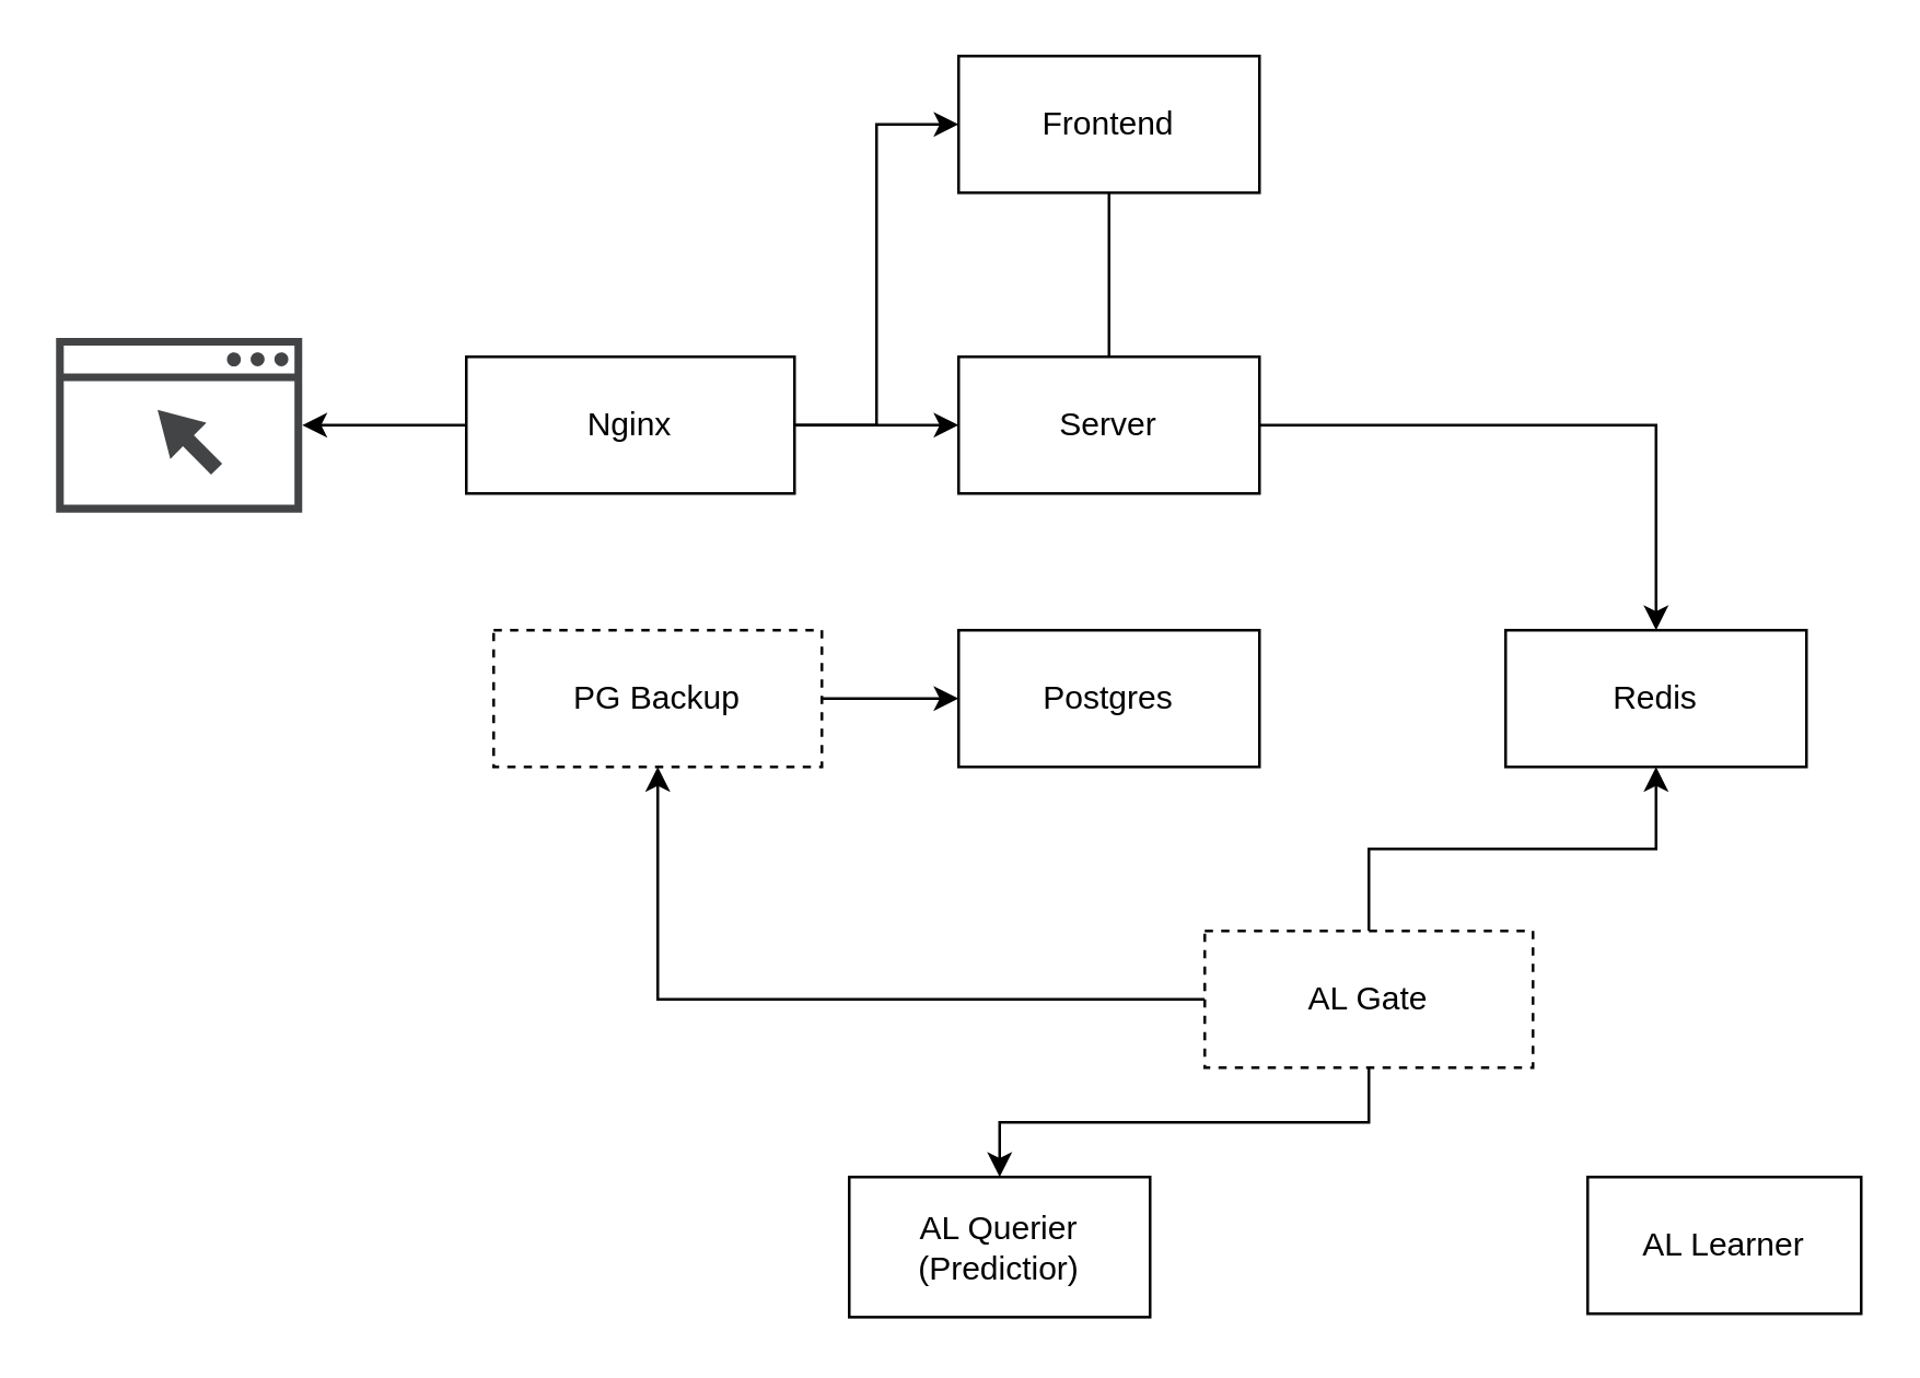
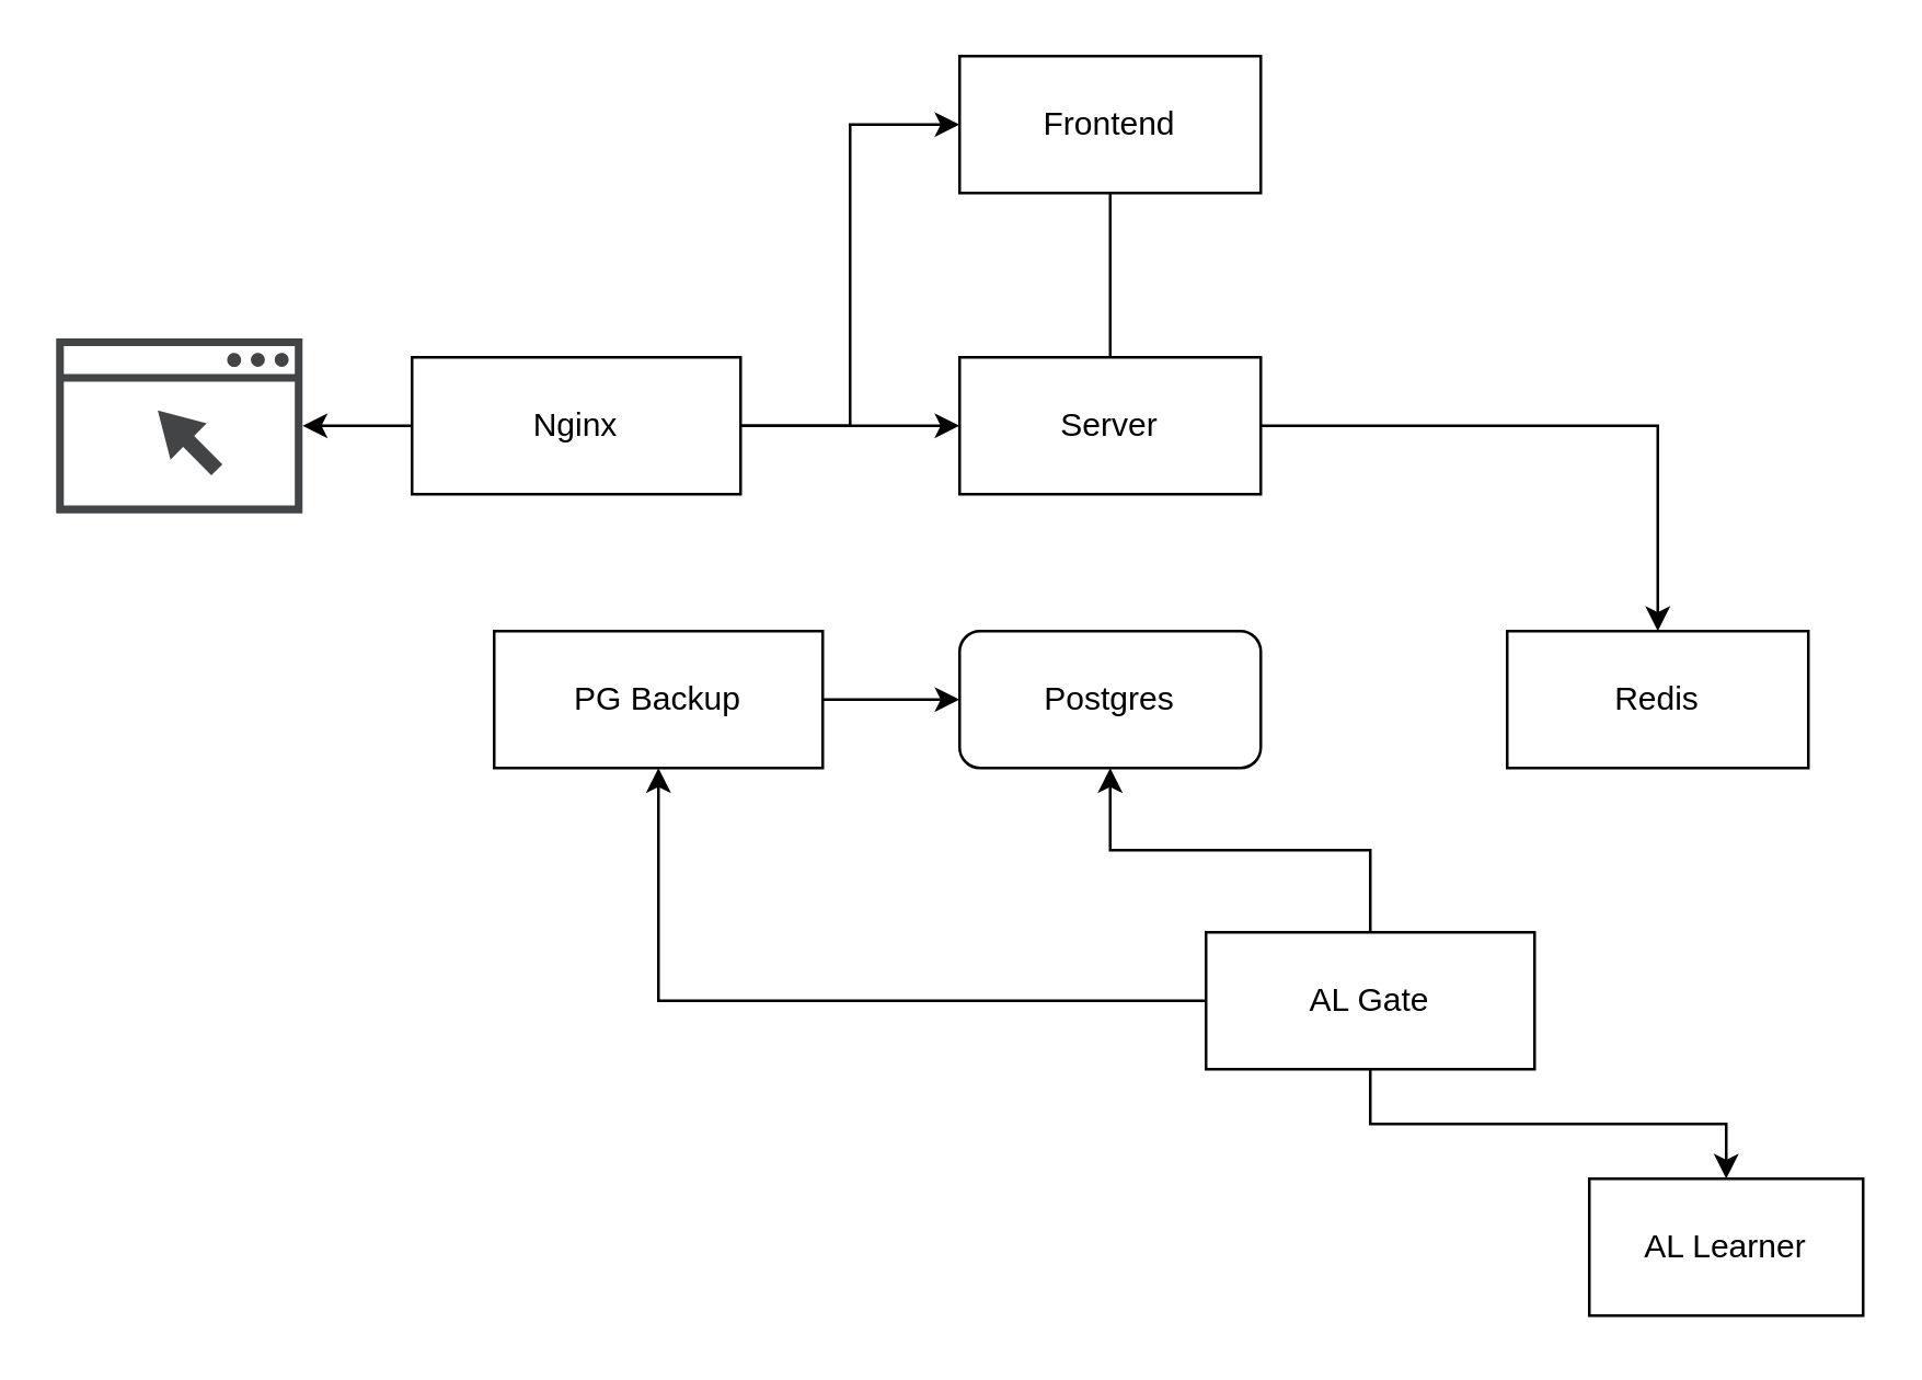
  <mxCell id="0" />
  <mxCell id="1" parent="0" />
  <mxCell id="2" style="edgeStyle=orthogonalEdgeStyle;rounded=0;orthogonalLoop=1;jettySize=auto;html=1;" parent="1" source="5" target="7" edge="1"><mxGeometry relative="1" as="geometry" /></mxCell>
  <mxCell id="3" style="edgeStyle=orthogonalEdgeStyle;rounded=0;orthogonalLoop=1;jettySize=auto;html=1;exitX=0;exitY=0.5;exitDx=0;exitDy=0;entryX=1;entryY=0.5;entryDx=0;entryDy=0;" parent="1" source="5" edge="1"><mxGeometry relative="1" as="geometry"><mxPoint x="110" y="155" as="targetPoint" /></mxGeometry></mxCell>
  <mxCell id="4" style="edgeStyle=orthogonalEdgeStyle;rounded=0;orthogonalLoop=1;jettySize=auto;html=1;entryX=0;entryY=0.5;entryDx=0;entryDy=0;" parent="1" source="5" target="9" edge="1"><mxGeometry relative="1" as="geometry" /></mxCell>
- <mxCell id="5" value="Nginx" style="rounded=0;whiteSpace=wrap;html=1;" parent="1" vertex="1"><mxGeometry x="170" y="130" width="120" height="50" as="geometry" /></mxCell>
+ <mxCell id="5" value="Nginx" style="rounded=0;whiteSpace=wrap;html=1;" parent="1" vertex="1"><mxGeometry x="150" y="130" width="120" height="50" as="geometry" /></mxCell>
  <mxCell id="6" style="edgeStyle=orthogonalEdgeStyle;rounded=0;orthogonalLoop=1;jettySize=auto;html=1;exitX=1;exitY=0.5;exitDx=0;exitDy=0;entryX=0.5;entryY=0;entryDx=0;entryDy=0;" parent="1" source="7" target="11" edge="1"><mxGeometry relative="1" as="geometry" /></mxCell>
  <mxCell id="7" value="Server" style="rounded=0;whiteSpace=wrap;html=1;" parent="1" vertex="1"><mxGeometry x="350" y="130" width="110" height="50" as="geometry" /></mxCell>
  <mxCell id="8" style="edgeStyle=orthogonalEdgeStyle;rounded=0;orthogonalLoop=1;jettySize=auto;html=1;entryX=0.5;entryY=0;entryDx=0;entryDy=0;endArrow=none;" parent="1" source="9" target="7" edge="1"><mxGeometry relative="1" as="geometry" /></mxCell>
  <mxCell id="9" value="&lt;div&gt;Frontend&lt;/div&gt;" style="rounded=0;whiteSpace=wrap;html=1;" parent="1" vertex="1"><mxGeometry x="350" y="20" width="110" height="50" as="geometry" /></mxCell>
- <mxCell id="10" value="Postgres" style="rounded=0;whiteSpace=wrap;html=1;" parent="1" vertex="1"><mxGeometry x="350" y="230" width="110" height="50" as="geometry" /></mxCell>
+ <mxCell id="10" value="Postgres" style="whiteSpace=wrap;html=1;rounded=1;" parent="1" vertex="1"><mxGeometry x="350" y="230" width="110" height="50" as="geometry" /></mxCell>
  <mxCell id="11" value="&lt;div&gt;Redis&lt;/div&gt;" style="rounded=0;whiteSpace=wrap;html=1;" parent="1" vertex="1"><mxGeometry x="550" y="230" width="110" height="50" as="geometry" /></mxCell>
  <mxCell id="12" style="edgeStyle=orthogonalEdgeStyle;rounded=0;orthogonalLoop=1;jettySize=auto;html=1;entryX=0;entryY=0.5;entryDx=0;entryDy=0;" parent="1" source="13" target="10" edge="1"><mxGeometry relative="1" as="geometry" /></mxCell>
- <mxCell id="13" value="PG Backup" style="rounded=0;whiteSpace=wrap;html=1;dashed=1;" parent="1" vertex="1"><mxGeometry x="180" y="230" width="120" height="50" as="geometry" /></mxCell>
+ <mxCell id="13" value="PG Backup" style="rounded=0;whiteSpace=wrap;html=1;" parent="1" vertex="1"><mxGeometry x="180" y="230" width="120" height="50" as="geometry" /></mxCell>
  <mxCell id="14" value="" style="shape=image;html=1;verticalAlign=top;verticalLabelPosition=bottom;labelBackgroundColor=#ffffff;imageAspect=0;aspect=fixed;image=https://cdn3.iconfinder.com/data/icons/eightyshades/512/16_Exclamation-128.png" parent="1" vertex="1"><mxGeometry x="140" y="240" width="30" height="30" as="geometry" /></mxCell>
  <mxCell id="15" value="" style="pointerEvents=1;shadow=0;dashed=0;html=1;strokeColor=none;fillColor=#434445;aspect=fixed;labelPosition=center;verticalLabelPosition=bottom;verticalAlign=top;align=center;outlineConnect=0;shape=mxgraph.vvd.web_browser;" parent="1" vertex="1"><mxGeometry x="20" y="123.05" width="90" height="63.9" as="geometry" /></mxCell>
- <mxCell id="16" value="AL Querier (Predictior)" style="rounded=0;whiteSpace=wrap;html=1;" vertex="1" parent="1"><mxGeometry x="310" y="430" width="110" height="51.25" as="geometry" /></mxCell>
  <mxCell id="17" value="AL Learner" style="rounded=0;whiteSpace=wrap;html=1;" vertex="1" parent="1"><mxGeometry x="580" y="430" width="100" height="50" as="geometry" /></mxCell>
  <mxCell id="18" style="edgeStyle=orthogonalEdgeStyle;rounded=0;orthogonalLoop=1;jettySize=auto;html=1;" edge="1" parent="1" source="22" target="13"><mxGeometry relative="1" as="geometry" /></mxCell>
- <mxCell id="19" style="edgeStyle=orthogonalEdgeStyle;rounded=0;orthogonalLoop=1;jettySize=auto;html=1;entryX=0.5;entryY=1;entryDx=0;entryDy=0;" edge="1" parent="1" source="22" target="11"><mxGeometry relative="1" as="geometry" /></mxCell>
- <mxCell id="20" style="edgeStyle=orthogonalEdgeStyle;rounded=0;orthogonalLoop=1;jettySize=auto;html=1;exitX=0.5;exitY=1;exitDx=0;exitDy=0;entryX=0.5;entryY=0;entryDx=0;entryDy=0;" edge="1" parent="1" source="22" target="16"><mxGeometry relative="1" as="geometry"><Array as="points"><mxPoint x="500" y="410" /><mxPoint x="365" y="410" /></Array></mxGeometry></mxCell>
- <mxCell id="22" value="&lt;div&gt;AL Gate&lt;/div&gt;" style="rounded=0;whiteSpace=wrap;html=1;dashed=1;" vertex="1" parent="1"><mxGeometry x="440" y="340" width="120" height="50" as="geometry" /></mxCell>
+ <mxCell id="19" style="edgeStyle=orthogonalEdgeStyle;rounded=0;orthogonalLoop=1;jettySize=auto;html=1;" edge="1" parent="1" source="22" target="10"><mxGeometry relative="1" as="geometry" /></mxCell>
+ <mxCell id="21" style="edgeStyle=orthogonalEdgeStyle;rounded=0;orthogonalLoop=1;jettySize=auto;html=1;" edge="1" parent="1" source="22" target="17"><mxGeometry relative="1" as="geometry"><Array as="points"><mxPoint x="500" y="410" /><mxPoint x="630" y="410" /></Array></mxGeometry></mxCell>
+ <mxCell id="22" value="&lt;div&gt;AL Gate&lt;/div&gt;" style="rounded=0;whiteSpace=wrap;html=1;" vertex="1" parent="1"><mxGeometry x="440" y="340" width="120" height="50" as="geometry" /></mxCell>
